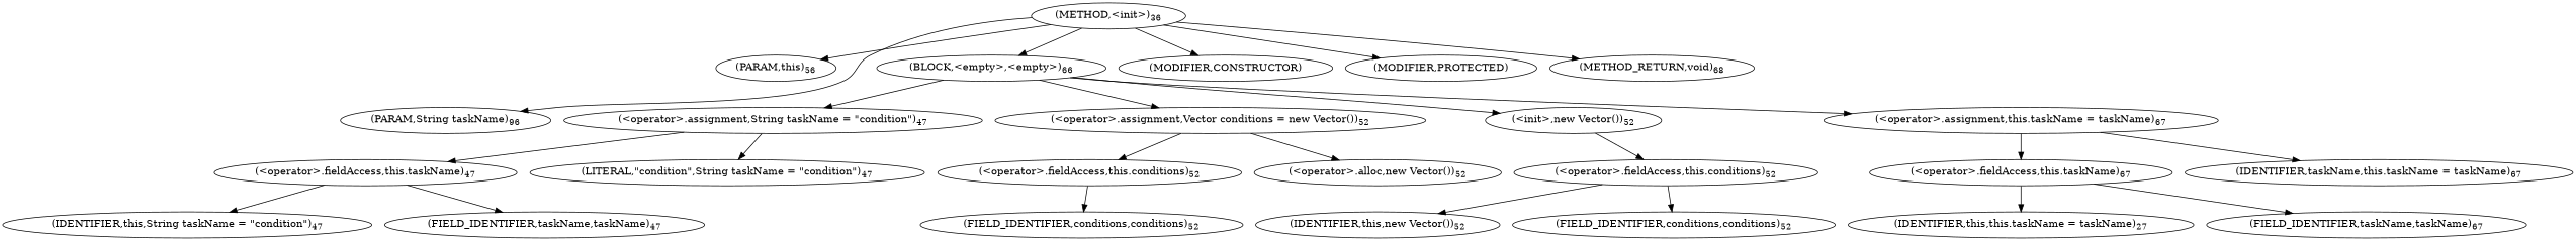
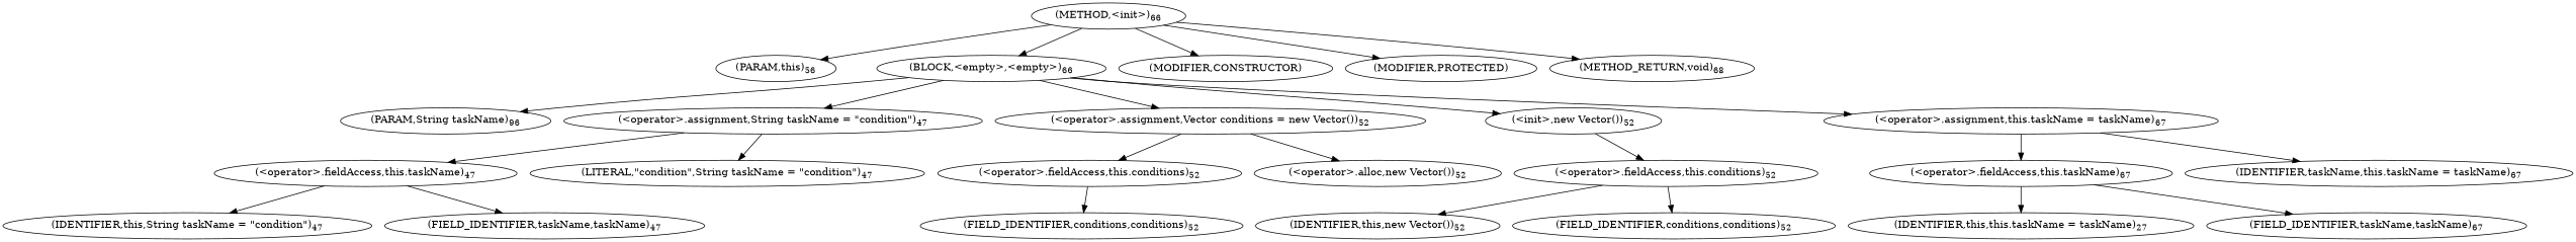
  digraph {
-   n1 [label=<(METHOD,&lt;init&gt;)<SUB>36</SUB>>]
+   n1 [label=<(METHOD,&lt;init&gt;)<SUB>66</SUB>>]
    n2 [label=<(PARAM,this)<SUB>56</SUB>>]
    n3 [label=<(PARAM,String taskName)<SUB>96</SUB>>]
    n4 [label=<(BLOCK,&lt;empty&gt;,&lt;empty&gt;)<SUB>66</SUB>>]
    n5 [label=<(MODIFIER,CONSTRUCTOR)>]
    n6 [label=<(MODIFIER,PROTECTED)>]
    n7 [label=<(METHOD_RETURN,void)<SUB>68</SUB>>]
    n8 [label=<(&lt;operator&gt;.assignment,String taskName = &quot;condition&quot;)<SUB>47</SUB>>]
    n9 [label=<(&lt;operator&gt;.assignment,Vector conditions = new Vector())<SUB>52</SUB>>]
    n10 [label=<(&lt;init&gt;,new Vector())<SUB>52</SUB>>]
    n11 [label=<(&lt;operator&gt;.assignment,this.taskName = taskName)<SUB>67</SUB>>]
    n12 [label=<(&lt;operator&gt;.fieldAccess,this.taskName)<SUB>47</SUB>>]
    n13 [label=<(LITERAL,&quot;condition&quot;,String taskName = &quot;condition&quot;)<SUB>47</SUB>>]
    n14 [label=<(&lt;operator&gt;.fieldAccess,this.conditions)<SUB>52</SUB>>]
    n15 [label=<(&lt;operator&gt;.alloc,new Vector())<SUB>52</SUB>>]
    n16 [label=<(&lt;operator&gt;.fieldAccess,this.conditions)<SUB>52</SUB>>]
    n17 [label=<(&lt;operator&gt;.fieldAccess,this.taskName)<SUB>67</SUB>>]
    n18 [label=<(IDENTIFIER,taskName,this.taskName = taskName)<SUB>67</SUB>>]
    n19 [label=<(IDENTIFIER,this,String taskName = &quot;condition&quot;)<SUB>47</SUB>>]
    n20 [label=<(FIELD_IDENTIFIER,taskName,taskName)<SUB>47</SUB>>]
    n21 [label=<(FIELD_IDENTIFIER,conditions,conditions)<SUB>52</SUB>>]
    n22 [label=<(IDENTIFIER,this,new Vector())<SUB>52</SUB>>]
    n23 [label=<(FIELD_IDENTIFIER,conditions,conditions)<SUB>52</SUB>>]
    n24 [label=<(IDENTIFIER,this,this.taskName = taskName)<SUB>27</SUB>>]
    n25 [label=<(FIELD_IDENTIFIER,taskName,taskName)<SUB>67</SUB>>]
    n1 -> n2
-   n1 -> n3
+   n4 -> n3
    n1 -> n4
    n1 -> n5
    n1 -> n6
    n1 -> n7
    n4 -> n8
    n4 -> n9
    n4 -> n10
    n4 -> n11
    n8 -> n12
    n8 -> n13
    n9 -> n14
    n9 -> n15
    n10 -> n16
    n11 -> n17
    n11 -> n18
    n12 -> n19
    n12 -> n20
    n14 -> n21
    n16 -> n22
    n16 -> n23
    n17 -> n24
    n17 -> n25
  }
